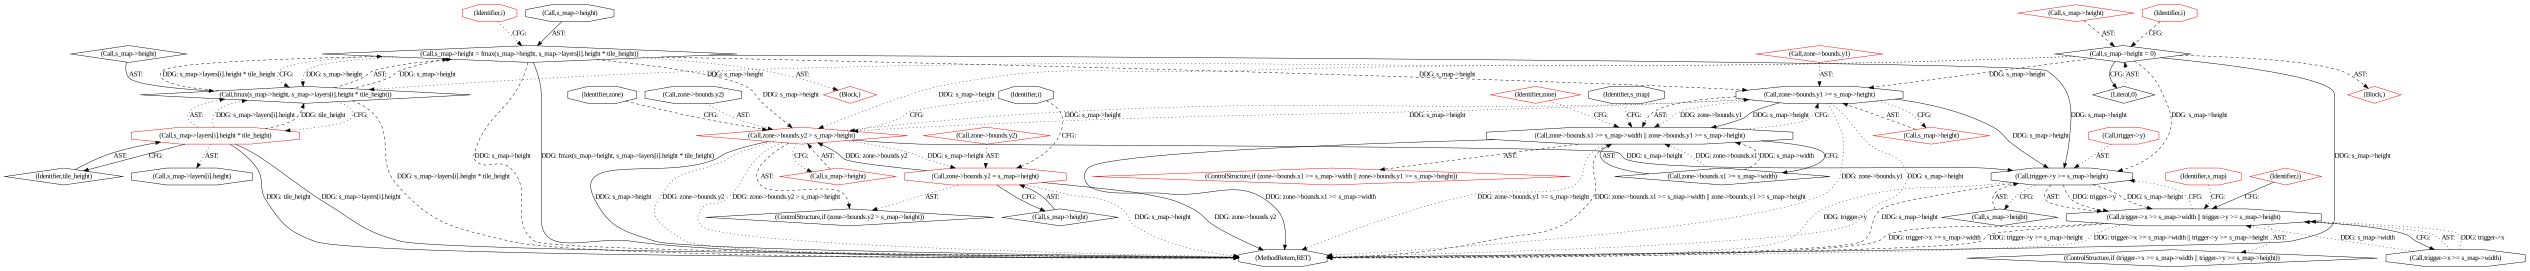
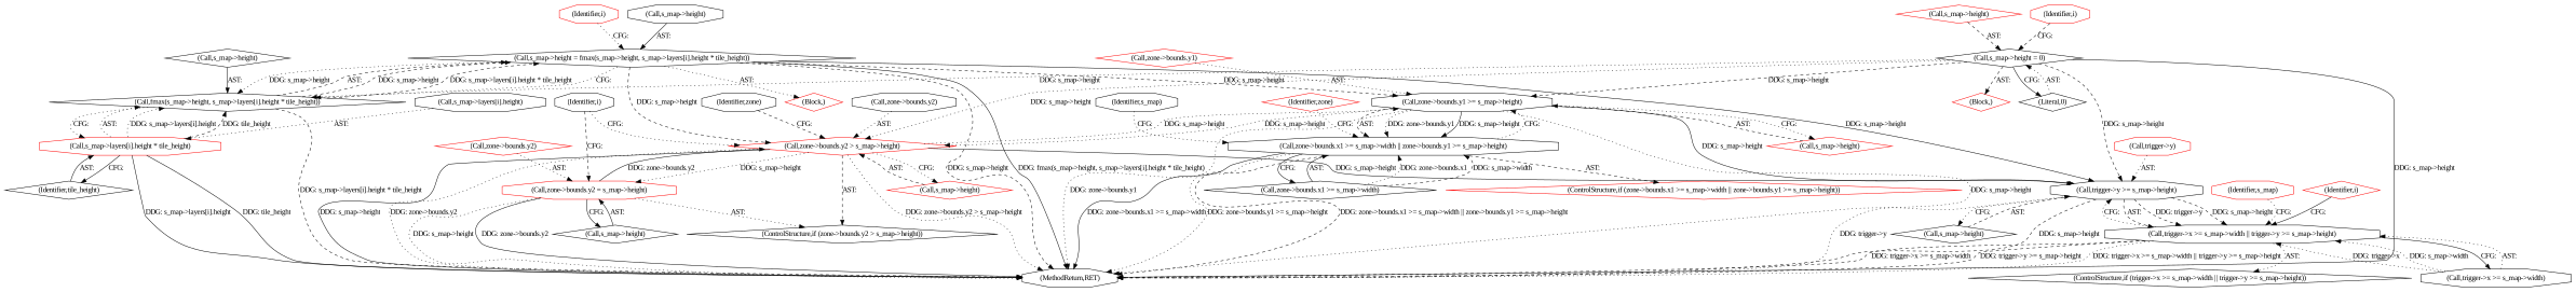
  digraph {
    fontname="Liberation Serif"
    node [color=black fontname="Liberation Serif" shape=diamond]
    edge [fontname="Liberation Serif" style=dotted]
    n1 [label="(Call,s_map->height = fmax(s_map->height, s_map->layers[i].height * tile_height))"]
    n2 [label="(Call,fmax(s_map->height, s_map->layers[i].height * tile_height))"]
    n3 [label="(Call,zone->bounds.y1 >= s_map->height)" shape=octagon]
    n4 [color=red label="(Call,zone->bounds.y2 > s_map->height)"]
    n5 [label="(Call,trigger->y >= s_map->height)" shape=octagon]
    n6 [color=red label="(Block,)"]
    n7 [label="(MethodReturn,RET)" shape=octagon]
    n8 [color=red label="(Call,s_map->layers[i].height * tile_height)" shape=octagon]
    n9 [label="(Call,zone->bounds.x1 >= s_map->width || zone->bounds.y1 >= s_map->height)" shape=octagon]
    n10 [color=red label="(Call,s_map->height)"]
    n11 [color=red label="(Call,zone->bounds.y2 = s_map->height)" shape=octagon]
    n12 [label="(ControlStructure,if (zone->bounds.y2 > s_map->height))"]
    n13 [color=red label="(Call,s_map->height)"]
    n14 [label="(Call,trigger->x >= s_map->width || trigger->y >= s_map->height)" shape=octagon]
    n15 [label="(Call,s_map->height)"]
    n16 [label="(Identifier,tile_height)"]
    n17 [label="(Call,s_map->height = 0)"]
    n18 [color=red label="(Block,)"]
    n19 [label="(Literal,0)"]
    n20 [label="(Call,zone->bounds.x1 >= s_map->width)"]
    n21 [color=red label="(ControlStructure,if (zone->bounds.x1 >= s_map->width || zone->bounds.y1 >= s_map->height))"]
    n22 [label="(Call,s_map->height)"]
    n23 [label="(Call,trigger->x >= s_map->width)" shape=octagon]
    n24 [label="(ControlStructure,if (trigger->x >= s_map->width || trigger->y >= s_map->height))"]
    n25 [label="(Call,s_map->layers[i].height)" shape=octagon]
    n26 [color=red label="(Call,s_map->height)"]
    n27 [label="(Identifier,s_map)" shape=octagon]
    n28 [color=red label="(Call,zone->bounds.y2)"]
    n29 [label="(Call,s_map->height)"]
    n30 [label="(Identifier,zone)" shape=octagon]
    n31 [color=red label="(Identifier,i)" shape=octagon]
    n32 [color=red label="(Identifier,i)" shape=octagon]
    n33 [label="(Call,zone->bounds.y2)" shape=octagon]
    n34 [label="(Identifier,i)" shape=octagon]
    n35 [color=red label="(Identifier,s_map)" shape=octagon]
    n36 [label="(Call,s_map->height)" shape=octagon]
    n37 [color=red label="(Identifier,i)"]
    n38 [color=red label="(Call,zone->bounds.y1)"]
    n39 [color=red label="(Identifier,zone)"]
    n40 [color=red label="(Call,trigger->y)" shape=octagon]
    n1 -> n2 [label="CFG: "]
    n1 -> n2 [label="DDG: s_map->height"]
    n1 -> n3 [label="DDG: s_map->height" style=dashed]
    n1 -> n4 [label="DDG: s_map->height" style=dashed]
    n1 -> n5 [label="DDG: s_map->height" style=solid]
    n1 -> n6 [label="AST: "]
    n1 -> n7 [label="DDG: s_map->height" style=dashed]
    n1 -> n7 [label="DDG: fmax(s_map->height, s_map->layers[i].height * tile_height)" style=solid]
    n2 -> n1 [label="AST: " style=dashed]
    n2 -> n1 [label="DDG: s_map->height" style=dashed]
    n2 -> n1 [label="DDG: s_map->layers[i].height * tile_height" style=dashed]
    n2 -> n7 [label="DDG: s_map->layers[i].height * tile_height" style=dashed]
    n2 -> n8 [label="CFG: "]
    n3 -> n4 [label="DDG: s_map->height"]
    n3 -> n5 [label="DDG: s_map->height" style=solid]
    n3 -> n7 [label="DDG: zone->bounds.y1"]
    n3 -> n7 [label="DDG: s_map->height"]
    n3 -> n9 [label="AST: " style=dashed]
    n3 -> n9 [label="DDG: zone->bounds.y1"]
    n3 -> n9 [label="DDG: s_map->height" style=solid]
    n3 -> n10 [label="CFG: "]
    n4 -> n3 [label="DDG: s_map->height"]
    n4 -> n5 [label="DDG: s_map->height" style=solid]
    n4 -> n7 [label="DDG: s_map->height" style=solid]
    n4 -> n7 [label="DDG: zone->bounds.y2"]
    n4 -> n7 [label="DDG: zone->bounds.y2 > s_map->height"]
    n4 -> n11 [label="DDG: s_map->height"]
    n4 -> n12 [label="AST: " style=dashed]
    n4 -> n13 [label="CFG: "]
    n5 -> n7 [label="DDG: trigger->y"]
    n5 -> n7 [label="DDG: s_map->height" style=dashed]
    n5 -> n14 [label="AST: " style=dashed]
    n5 -> n14 [label="DDG: trigger->y" style=dashed]
    n5 -> n14 [label="DDG: s_map->height" style=dashed]
    n5 -> n15 [label="CFG: "]
    n8 -> n2 [label="AST: "]
    n8 -> n2 [label="DDG: s_map->layers[i].height"]
    n8 -> n2 [label="DDG: tile_height" style=dashed]
    n8 -> n7 [label="DDG: tile_height" style=solid]
    n8 -> n7 [label="DDG: s_map->layers[i].height" style=solid]
    n8 -> n16 [label="CFG: " style=solid]
    n9 -> n3 [label="CFG: "]
    n9 -> n7 [label="DDG: zone->bounds.x1 >= s_map->width || zone->bounds.y1 >= s_map->height" style=dashed]
    n9 -> n7 [label="DDG: zone->bounds.x1 >= s_map->width" style=solid]
    n9 -> n7 [label="DDG: zone->bounds.y1 >= s_map->height"]
    n9 -> n20 [label="CFG: " style=solid]
    n9 -> n21 [label="AST: " style=dashed]
    n10 -> n3 [label="AST: " style=dashed]
    n11 -> n4 [label="DDG: zone->bounds.y2" style=solid]
    n11 -> n7 [label="DDG: zone->bounds.y2" style=solid]
    n11 -> n7 [label="DDG: s_map->height"]
    n11 -> n12 [label="AST: "]
    n11 -> n22 [label="CFG: " style=solid]
    n13 -> n4 [label="AST: " style=dashed]
    n14 -> n5 [label="CFG: "]
    n14 -> n7 [label="DDG: trigger->x >= s_map->width || trigger->y >= s_map->height"]
    n14 -> n7 [label="DDG: trigger->x >= s_map->width" style=dashed]
    n14 -> n7 [label="DDG: trigger->y >= s_map->height" style=dashed]
    n14 -> n23 [label="CFG: " style=solid]
    n14 -> n24 [label="AST: "]
    n15 -> n5 [label="AST: " style=dashed]
    n16 -> n8 [label="AST: " style=solid]
    n17 -> n2 [label="DDG: s_map->height"]
    n17 -> n3 [label="DDG: s_map->height" style=dashed]
    n17 -> n4 [label="DDG: s_map->height"]
    n17 -> n5 [label="DDG: s_map->height" style=dashed]
    n17 -> n7 [label="DDG: s_map->height" style=solid]
    n17 -> n18 [label="AST: " style=dashed]
    n17 -> n19 [label="CFG: " style=solid]
    n19 -> n17 [label="AST: "]
    n20 -> n9 [label="AST: " style=solid]
    n20 -> n9 [label="DDG: zone->bounds.x1"]
    n20 -> n9 [label="DDG: s_map->width" style=dashed]
    n22 -> n11 [label="AST: " style=solid]
    n23 -> n14 [label="AST: "]
    n23 -> n14 [label="DDG: trigger->x"]
    n23 -> n14 [label="DDG: s_map->width"]
-   n8 -> n25 [label="AST: "]
+   n25 -> n8 [label="AST: "]
    n26 -> n17 [label="AST: " style=dashed]
    n27 -> n9 [label="CFG: "]
    n28 -> n11 [label="AST: "]
    n29 -> n2 [label="AST: " style=solid]
    n30 -> n4 [label="CFG: " style=dashed]
    n31 -> n1 [label="CFG: "]
    n32 -> n17 [label="CFG: " style=dashed]
    n33 -> n4 [label="AST: "]
    n34 -> n4 [label="CFG: "]
    n34 -> n11 [label="CFG: " style=dashed]
    n35 -> n14 [label="CFG: "]
    n36 -> n1 [label="AST: " style=solid]
    n37 -> n14 [label="CFG: " style=solid]
    n38 -> n3 [label="AST: "]
    n39 -> n9 [label="CFG: "]
    n40 -> n5 [label="AST: "]
  }
